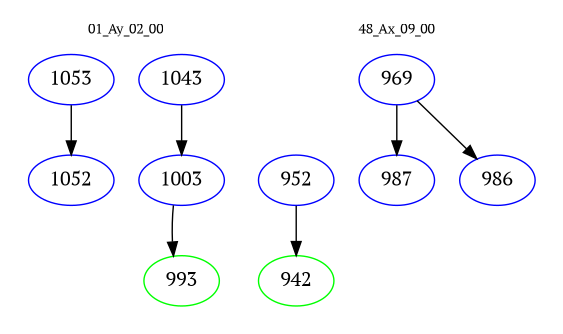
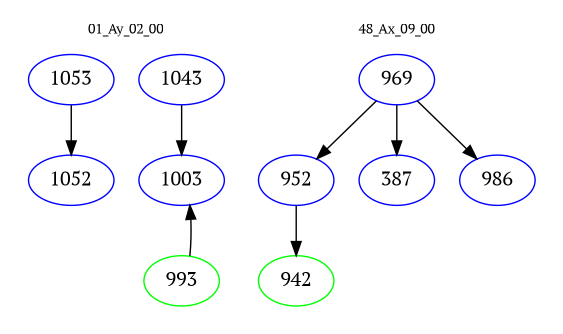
  digraph {
    fontname="PT Serif"
    node [color=blue fontname="PT Serif"]
    edge [color=black fontname="PT Serif"]
    n1 [label=1043]
    n2 [label=1003]
    n3 [label=1053]
    n4 [color=green label=993]
    n5 [label=1052]
    n6 [label=969]
    n7 [label=952]
-   n8 [label=987]
+   n8 [label=387]
    n9 [color=green label=942]
    n10 [label=986]
    subgraph cluster_1 {
      color=white
      fontsize=10
      label="01_Ay_02_00"
      n1
      n2
      n3
      n4
      n5
    }
    subgraph cluster_2 {
      color=white
      fontsize=10
      label="48_Ax_09_00"
      n6
      n7
      n8
      n9
      n10
    }
    n1 -> n2
-   n2 -> n4
+   n4 -> n2
    n3 -> n5
+   n6 -> n7
    n6 -> n8
    n6 -> n10
    n7 -> n9
  }
